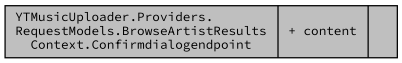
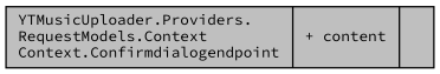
  digraph {
    rankdir=LR
    fontname="Source Code Pro"
-   n1 [color=black fillcolor=grey75 fontcolor=black fontname="Source Code Pro" fontsize=10 height=0.2 label="{YTMusicUploader.Providers.\lRequestModels.BrowseArtistResults\lContext.Confirmdialogendpoint\n|+ content\l|}" shape=record style=filled width=0.4]
+   n1 [color=black fillcolor=grey75 fontcolor=black fontname="Source Code Pro" fontsize=10 height=0.2 label="{YTMusicUploader.Providers.\lRequestModels.Context\lContext.Confirmdialogendpoint\n|+ content\l|}" shape=record style=filled width=0.4]
  }
